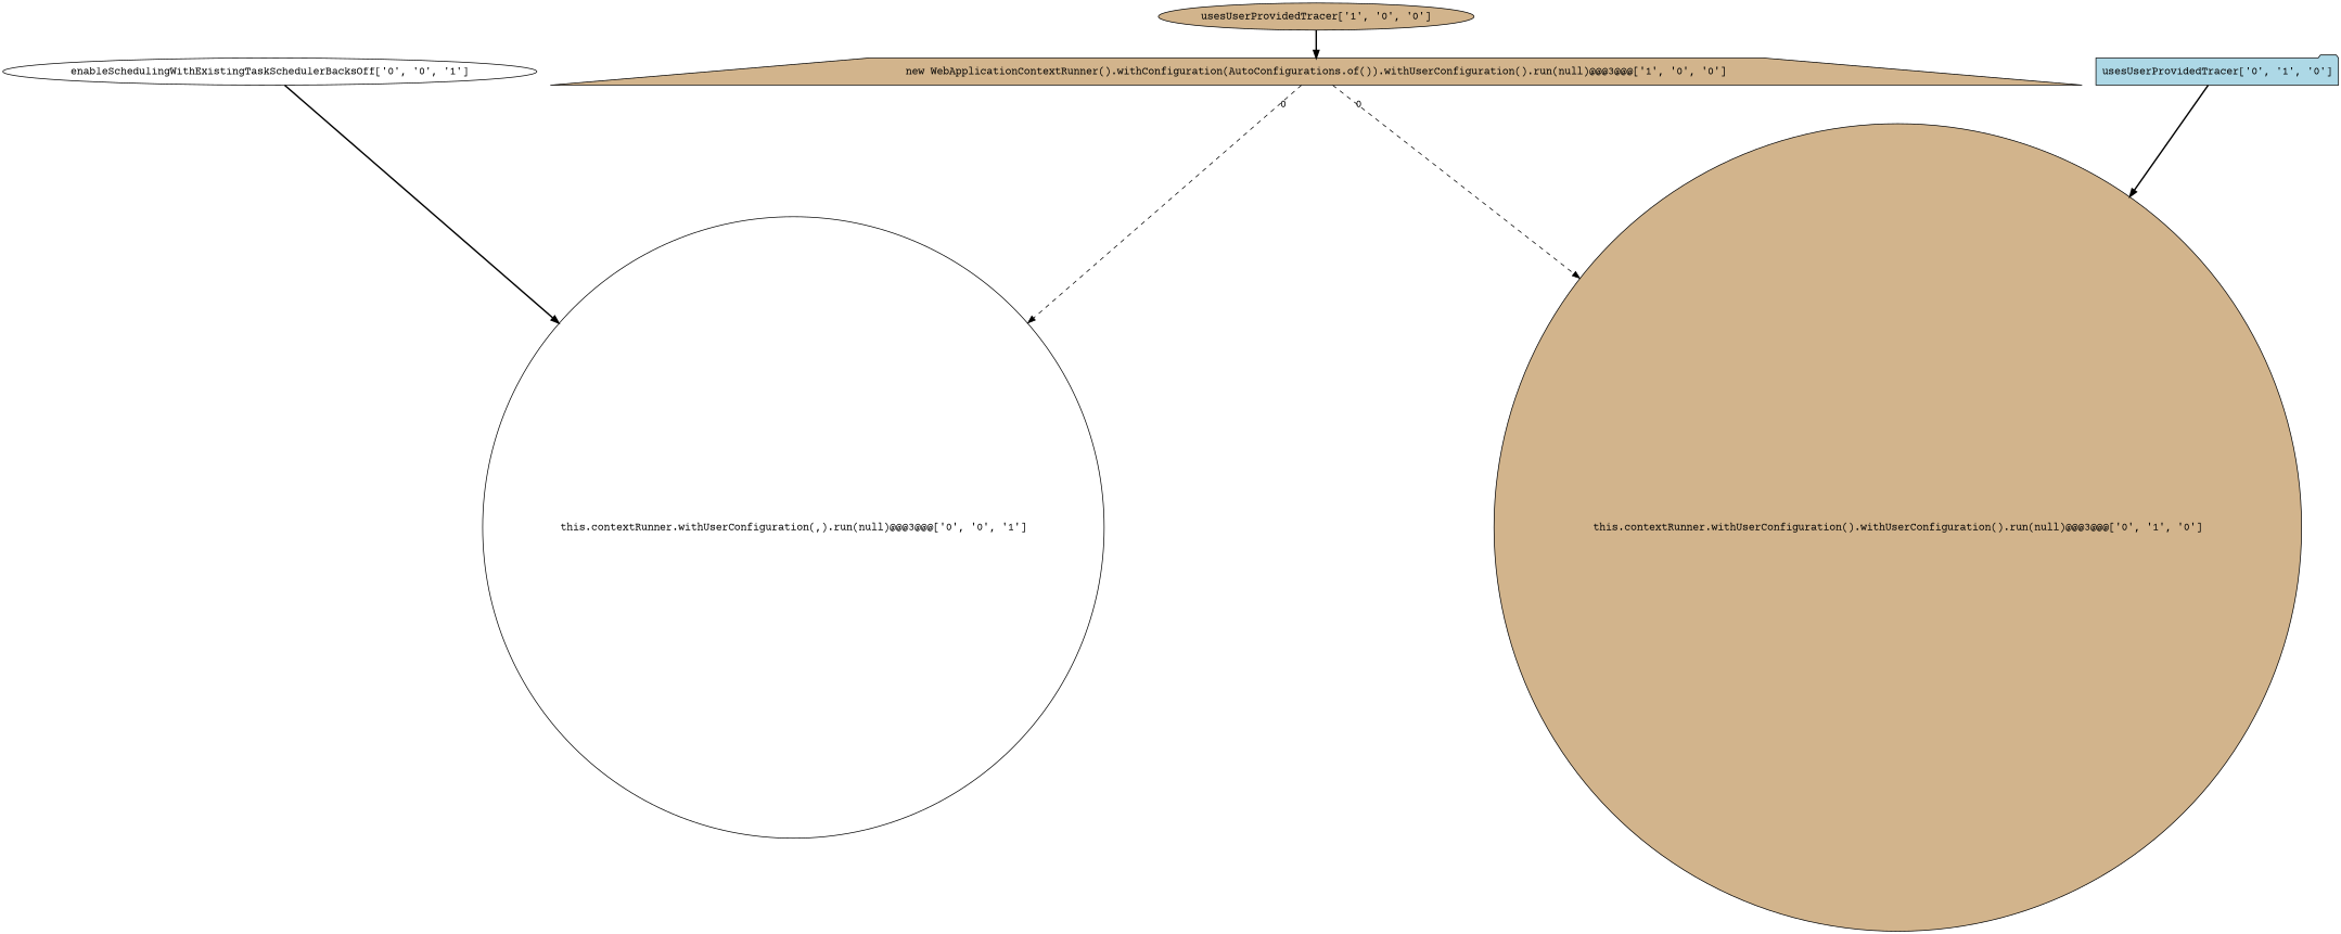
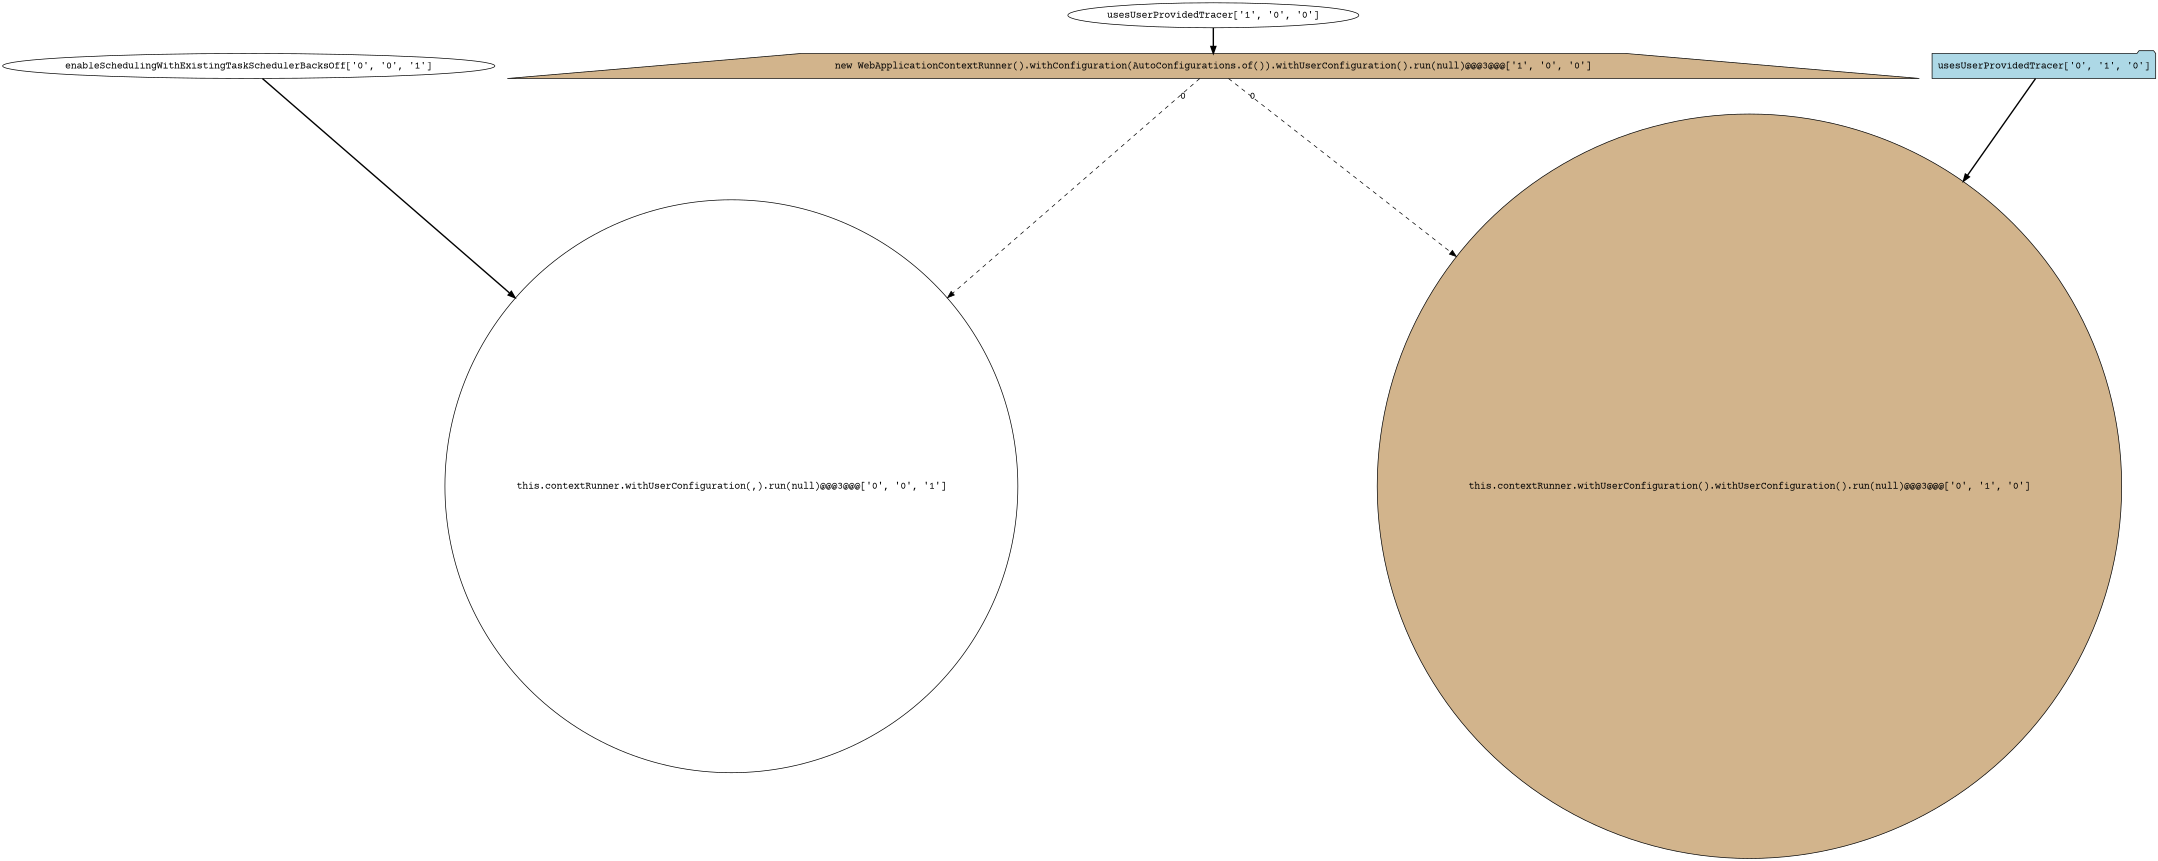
  digraph {
    fontname="Courier Prime"
    node [fillcolor=tan shape=circle style=filled fontname="Courier Prime"]
    edge [style=bold fontname="Courier Prime"]
    n1 [fillcolor=white label="this.contextRunner.withUserConfiguration(,).run(null)@@@3@@@['0', '0', '1']"]
    n2 [fillcolor=white label="enableSchedulingWithExistingTaskSchedulerBacksOff['0', '0', '1']" shape=ellipse]
    n3 [label="this.contextRunner.withUserConfiguration().withUserConfiguration().run(null)@@@3@@@['0', '1', '0']"]
    n4 [fillcolor=lightblue label="usesUserProvidedTracer['0', '1', '0']" shape=folder]
    n5 [label="new WebApplicationContextRunner().withConfiguration(AutoConfigurations.of()).withUserConfiguration().run(null)@@@3@@@['1', '0', '0']" shape=trapezium]
-   n6 [label="usesUserProvidedTracer['1', '0', '0']" shape=ellipse]
+   n6 [fillcolor=white label="usesUserProvidedTracer['1', '0', '0']" shape=ellipse]
    n2 -> n1
    n4 -> n3
    n5 -> n1 [label=0 style=dashed]
    n5 -> n3 [label=0 style=dashed]
    n6 -> n5
  }
